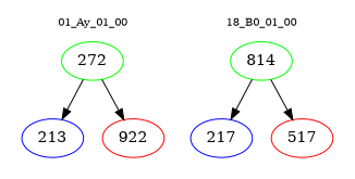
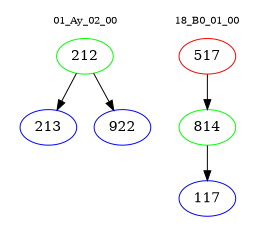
  digraph {
    node [color=green]
    edge [color=black]
-   n1 [label=272]
+   n1 [label=212]
    n2 [color=blue label=213]
-   n3 [color=red label=922]
+   n3 [color=blue label=922]
    n4 [label=814]
-   n5 [color=blue label=217]
+   n5 [color=blue label=117]
    n6 [color=red label=517]
    subgraph cluster_1 {
      color=white
      fontsize=10
-     label="01_Ay_01_00"
+     label="01_Ay_02_00"
      n1
      n2
      n3
    }
    subgraph cluster_2 {
      color=white
      fontsize=10
      label="18_B0_01_00"
      n4
      n5
      n6
    }
    n1 -> n2
    n1 -> n3
    n4 -> n5
-   n4 -> n6
+   n6 -> n4
  }
